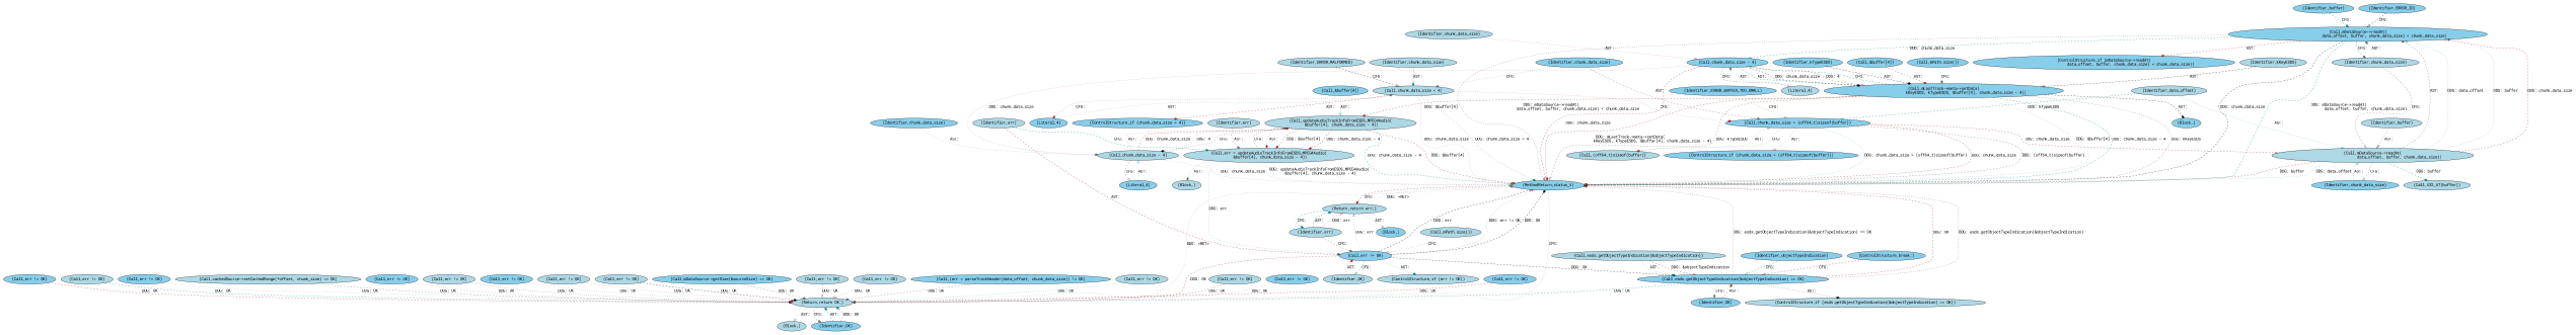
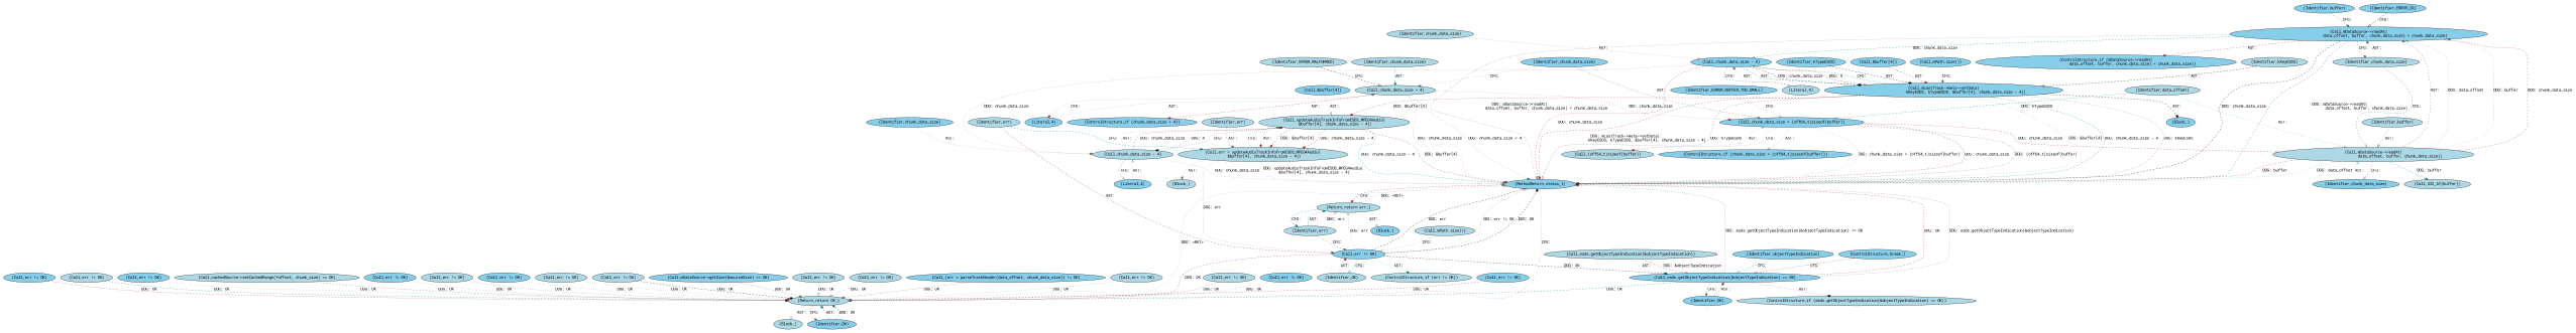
  digraph {
    fontname="Roboto Mono"
    node [fillcolor=skyblue fontname="Roboto Mono" style=filled]
    edge [arrowhead=diamond color=gray40 fontname="Roboto Mono" style=dashed]
    n1 [label="(Call,mDataSource->readAt(\n                        data_offset, buffer, chunk_data_size) < chunk_data_size)"]
    n2 [label="(Call,chunk_data_size - 4)"]
    n3 [label="(MethodReturn,status_t)"]
    n4 [label="(ControlStructure,if (mDataSource->readAt(\n                        data_offset, buffer, chunk_data_size) < chunk_data_size))"]
    n5 [fillcolor=lightblue label="(Identifier,chunk_data_size)"]
    n6 [label="(Call,mLastTrack->meta->setData(\n                    kKeyESDS, kTypeESDS, &buffer[4], chunk_data_size - 4))"]
    n7 [fillcolor=lightblue label="(Call,chunk_data_size - 4)"]
    n8 [fillcolor=lightblue label="(Literal,4)"]
    n9 [fillcolor=lightblue label="(Return,return err;)"]
    n10 [fillcolor=lightblue label="(Return,return OK;)"]
    n11 [fillcolor=lightblue label="(Call,mDataSource->readAt(\n                        data_offset, buffer, chunk_data_size))"]
    n12 [fillcolor=lightblue label="(Call,U32_AT(buffer))"]
    n13 [label="(Identifier,chunk_data_size)"]
    n14 [label="(Call,chunk_data_size > (off64_t)sizeof(buffer))"]
    n15 [fillcolor=lightblue label="(Call,(off64_t)sizeof(buffer))"]
    n16 [label="(ControlStructure,if (chunk_data_size > (off64_t)sizeof(buffer)))"]
    n17 [fillcolor=lightblue label="(Call,chunk_data_size < 4)"]
    n18 [label="(ControlStructure,if (chunk_data_size < 4))"]
    n19 [label="(Literal,4)"]
    n20 [fillcolor=lightblue label="(Call,updateAudioTrackInfoFromESDS_MPEG4Audio(\n &buffer[4], chunk_data_size - 4))"]
    n21 [label="(Block,)"]
    n22 [label="(Literal,4)"]
    n23 [fillcolor=lightblue label="(Call,err = updateAudioTrackInfoFromESDS_MPEG4Audio(\n &buffer[4], chunk_data_size - 4))"]
    n24 [label="(Call,err != OK)"]
    n25 [fillcolor=lightblue label="(Block,)"]
    n26 [label="(Call,esds.getObjectTypeIndication(&objectTypeIndication) == OK)"]
    n27 [fillcolor=lightblue label="(Identifier,OK)"]
    n28 [fillcolor=lightblue label="(ControlStructure,if (err != OK))"]
    n29 [fillcolor=lightblue label="(Identifier,err)"]
    n30 [label="(Block,)"]
    n31 [fillcolor=lightblue label="(ControlStructure,if (esds.getObjectTypeIndication(&objectTypeIndication) == OK))"]
    n32 [label="(Identifier,OK)"]
    n33 [fillcolor=lightblue label="(Block,)"]
    n34 [label="(Identifier,OK)"]
    n35 [label="(Call,(err = parseTrackHeader(data_offset, chunk_data_size)) != OK)"]
    n36 [fillcolor=lightblue label="(Call,err != OK)"]
    n37 [label="(Call,mDataSource->getSize(&sourceSize) == OK)"]
    n38 [label="(Call,&buffer[4])"]
    n39 [label="(Identifier,buffer)"]
    n40 [fillcolor=lightblue label="(Call,err != OK)"]
    n41 [label="(Identifier,chunk_data_size)"]
    n42 [fillcolor=lightblue label="(Identifier,data_offset)"]
    n43 [fillcolor=lightblue label="(Call,err != OK)"]
    n44 [fillcolor=lightblue label="(Identifier,err)"]
    n45 [fillcolor=lightblue label="(Call,err != OK)"]
    n46 [fillcolor=lightblue label="(Identifier,ERROR_MALFORMED)"]
    n47 [label="(Call,err != OK)"]
    n48 [fillcolor=lightblue label="(Identifier,kKeyESDS)"]
    n49 [label="(Identifier,chunk_data_size)"]
    n50 [label="(Call,err != OK)"]
    n51 [label="(Identifier,kTypeESDS)"]
    n52 [fillcolor=lightblue label="(Identifier,chunk_data_size)"]
    n53 [fillcolor=lightblue label="(Identifier,err)"]
    n54 [label="(Call,err != OK)"]
    n55 [label="(Call,&buffer[4])"]
    n56 [label="(ControlStructure,break;)"]
    n57 [label="(Identifier,ERROR_BUFFER_TOO_SMALL)"]
    n58 [fillcolor=lightblue label="(Call,err != OK)"]
    n59 [fillcolor=lightblue label="(Call,esds.getObjectTypeIndication(&objectTypeIndication))"]
    n60 [label="(Call,err != OK)"]
    n61 [fillcolor=lightblue label="(Call,cachedSource->setCachedRange(*offset, chunk_size) == OK)"]
    n62 [label="(Call,mPath.size())"]
    n63 [label="(Call,err != OK)"]
    n64 [fillcolor=lightblue label="(Call,err != OK)"]
    n65 [label="(Call,err != OK)"]
    n66 [fillcolor=lightblue label="(Call,err != OK)"]
    n67 [label="(Identifier,ERROR_IO)"]
    n68 [fillcolor=lightblue label="(Identifier,chunk_data_size)"]
    n69 [fillcolor=lightblue label="(Call,mPath.size())"]
    n70 [fillcolor=lightblue label="(Call,err != OK)"]
    n71 [label="(Identifier,objectTypeIndication)"]
    n72 [fillcolor=lightblue label="(Identifier,buffer)"]
    n1 -> n2 [arrowhead=onormal color=teal label="DDG: chunk_data_size"]
    n1 -> n3 [arrowhead=onormal color=teal label="DDG: mDataSource->readAt(\n                        data_offset, buffer, chunk_data_size)"]
    n1 -> n3 [arrowhead=onormal color=black label="DDG: mDataSource->readAt(\n                        data_offset, buffer, chunk_data_size) < chunk_data_size" style=dotted]
    n1 -> n3 [arrowhead=onormal color=black label="DDG: chunk_data_size"]
    n1 -> n4 [color=brown label="AST: "]
    n1 -> n5 [label="CFG: "]
    n2 -> n3 [arrowhead=onormal color=brown label="DDG: chunk_data_size"]
    n2 -> n6 [color=teal label="AST: "]
    n2 -> n6 [color=black label="DDG: chunk_data_size"]
    n2 -> n6 [arrowhead=onormal color=brown label="DDG: 4"]
    n2 -> n7 [arrowhead=onormal color=brown label="DDG: chunk_data_size" style=dotted]
    n2 -> n8 [arrowhead=onormal label="CFG: "]
    n3 -> n9 [color=brown label="CFG: "]
    n3 -> n10 [arrowhead=onormal color=brown label="CFG: " style=dotted]
    n5 -> n1 [label="AST: " style=dotted]
    n5 -> n11 [arrowhead=onormal label="CFG: "]
    n6 -> n2 [arrowhead=onormal color=teal label="CFG: "]
    n6 -> n3 [color=black label="DDG: kKeyESDS" style=dotted]
    n6 -> n3 [color=brown label="DDG: mLastTrack->meta->setData(\n                    kKeyESDS, kTypeESDS, &buffer[4], chunk_data_size - 4)"]
    n6 -> n3 [arrowhead=onormal label="DDG: kTypeESDS"]
    n6 -> n3 [label="DDG: &buffer[4]" style=dotted]
    n6 -> n3 [arrowhead=onormal color=teal label="DDG: chunk_data_size - 4"]
    n6 -> n20 [color=brown label="DDG: &buffer[4]"]
    n6 -> n21 [color=black label="AST: "]
    n7 -> n3 [arrowhead=onormal label="DDG: chunk_data_size" style=dotted]
    n7 -> n20 [color=brown label="AST: " style=dotted]
    n7 -> n20 [color=brown label="DDG: chunk_data_size"]
    n7 -> n20 [arrowhead=onormal color=teal label="DDG: 4" style=dotted]
    n7 -> n22 [arrowhead=onormal label="CFG: "]
    n8 -> n2 [label="AST: " style=dotted]
    n9 -> n3 [label="DDG: <RET>" style=dotted]
    n9 -> n29 [color=teal label="CFG: "]
    n9 -> n30 [arrowhead=onormal label="AST: " style=dotted]
    n10 -> n3 [arrowhead=onormal label="DDG: <RET>" style=dotted]
    n10 -> n33 [arrowhead=onormal label="AST: " style=dotted]
    n10 -> n34 [label="CFG: "]
    n11 -> n1 [label="AST: "]
    n11 -> n1 [arrowhead=onormal color=teal label="DDG: data_offset" style=dotted]
    n11 -> n1 [label="DDG: buffer" style=dotted]
    n11 -> n1 [arrowhead=onormal color=brown label="DDG: chunk_data_size"]
    n11 -> n3 [color=brown label="DDG: buffer"]
    n11 -> n3 [arrowhead=onormal color=teal label="DDG: data_offset" style=dotted]
    n11 -> n12 [color=teal label="DDG: buffer"]
    n11 -> n13 [arrowhead=onormal label="CFG: "]
    n13 -> n11 [arrowhead=onormal color=teal label="AST: " style=dotted]
    n14 -> n3 [color=teal label="DDG: chunk_data_size > (off64_t)sizeof(buffer)" style=dotted]
    n14 -> n3 [color=brown label="DDG: chunk_data_size"]
    n14 -> n3 [arrowhead=onormal label="DDG: (off64_t)sizeof(buffer)"]
    n14 -> n11 [arrowhead=onormal color=brown label="DDG: chunk_data_size"]
    n14 -> n15 [color=brown label="CFG: " style=dotted]
    n14 -> n16 [arrowhead=onormal color=brown label="AST: " style=dotted]
    n15 -> n14 [arrowhead=onormal label="AST: " style=dotted]
    n17 -> n3 [label="DDG: chunk_data_size" style=dotted]
    n17 -> n3 [color=teal label="DDG: chunk_data_size < 4" style=dotted]
-   n17 -> n14 [color=brown label="CFG: " style=dotted]
+   n17 -> n14 [color=brown label="DDG: chunk_data_size" style=dotted]
    n17 -> n18 [color=brown label="AST: "]
    n17 -> n19 [color=brown label="CFG: " style=dotted]
    n19 -> n17 [label="AST: " style=dotted]
    n20 -> n3 [arrowhead=onormal color=teal label="DDG: chunk_data_size - 4"]
    n20 -> n3 [color=brown label="DDG: &buffer[4]"]
    n20 -> n7 [color=black label="CFG: " style=dotted]
    n20 -> n23 [color=brown label="AST: " style=dotted]
    n20 -> n23 [color=brown label="DDG: &buffer[4]"]
    n20 -> n23 [color=brown label="DDG: chunk_data_size - 4"]
    n22 -> n7 [arrowhead=onormal color=teal label="AST: " style=dotted]
    n23 -> n3 [arrowhead=onormal label="DDG: updateAudioTrackInfoFromESDS_MPEG4Audio(\n &buffer[4], chunk_data_size - 4)" style=dotted]
    n23 -> n20 [arrowhead=onormal color=black label="CFG: " style=dotted]
    n23 -> n24 [color=teal label="DDG: err" style=dotted]
    n23 -> n25 [label="AST: " style=dotted]
    n24 -> n3 [arrowhead=onormal color=brown label="DDG: err != OK" style=dotted]
    n24 -> n3 [arrowhead=onormal color=black label="DDG: err"]
    n24 -> n3 [color=black label="DDG: OK"]
    n24 -> n9 [arrowhead=onormal label="DDG: err" style=dotted]
    n24 -> n10 [arrowhead=onormal color=brown label="DDG: OK"]
    n24 -> n26 [color=black label="DDG: OK"]
    n24 -> n27 [arrowhead=onormal color=teal label="CFG: "]
    n24 -> n28 [color=teal label="AST: " style=dotted]
    n26 -> n3 [arrowhead=onormal color=black label="DDG: esds.getObjectTypeIndication(&objectTypeIndication) == OK" style=dotted]
    n26 -> n3 [color=brown label="DDG: OK"]
    n26 -> n3 [arrowhead=onormal color=black label="DDG: esds.getObjectTypeIndication(&objectTypeIndication)" style=dotted]
    n26 -> n10 [color=teal label="DDG: OK"]
    n26 -> n31 [color=black label="AST: " style=dotted]
    n26 -> n32 [label="CFG: " style=dotted]
    n27 -> n24 [color=brown label="AST: " style=dotted]
    n29 -> n9 [color=teal label="AST: "]
    n29 -> n9 [arrowhead=onormal color=brown label="DDG: err" style=dotted]
    n29 -> n24 [label="CFG: "]
    n32 -> n26 [color=brown label="AST: "]
    n34 -> n10 [color=teal label="AST: "]
    n34 -> n10 [color=teal label="DDG: OK"]
    n35 -> n10 [label="DDG: OK"]
    n36 -> n10 [arrowhead=onormal color=teal label="DDG: OK" style=dotted]
    n37 -> n10 [label="DDG: OK"]
    n38 -> n20 [arrowhead=onormal color=teal label="AST: " style=dotted]
    n39 -> n1 [color=teal label="CFG: "]
    n40 -> n10 [arrowhead=onormal label="DDG: OK"]
    n41 -> n14 [label="AST: "]
    n41 -> n17 [label="CFG: " style=dotted]
    n42 -> n11 [arrowhead=onormal color=teal label="AST: " style=dotted]
    n42 -> n14 [arrowhead=onormal color=teal label="DDG: kTypeESDS"]
    n43 -> n10 [arrowhead=onormal color=brown label="DDG: OK" style=dotted]
    n44 -> n23 [color=teal label="CFG: "]
    n44 -> n24 [arrowhead=onormal color=brown label="AST: "]
    n45 -> n10 [label="DDG: OK"]
    n46 -> n17 [arrowhead=onormal color=black label="CFG: "]
    n47 -> n10 [arrowhead=onormal label="DDG: OK" style=dotted]
    n48 -> n6 [arrowhead=onormal color=black label="AST: "]
    n49 -> n7 [label="AST: " style=dotted]
    n50 -> n10 [arrowhead=onormal color=brown label="DDG: OK"]
    n51 -> n6 [color=black label="AST: "]
    n52 -> n17 [color=teal label="AST: "]
    n53 -> n23 [label="AST: "]
    n54 -> n10 [arrowhead=onormal color=brown label="DDG: OK"]
    n55 -> n6 [color=brown label="AST: "]
    n56 -> n26 [arrowhead=onormal color=brown label="CFG: "]
    n57 -> n14 [arrowhead=onormal label="CFG: " style=dotted]
    n58 -> n10 [arrowhead=onormal color=teal label="DDG: OK"]
    n59 -> n26 [color=teal label="AST: " style=dotted]
    n59 -> n26 [arrowhead=onormal color=brown label="DDG: &objectTypeIndication"]
    n60 -> n10 [arrowhead=onormal label="DDG: OK" style=dotted]
    n61 -> n10 [label="DDG: OK"]
    n62 -> n6 [label="CFG: " style=dotted]
    n63 -> n10 [arrowhead=onormal color=brown label="DDG: OK" style=dotted]
    n64 -> n10 [color=black label="DDG: OK" style=dotted]
    n65 -> n10 [label="DDG: OK" style=dotted]
    n66 -> n10 [color=brown label="DDG: OK" style=dotted]
    n67 -> n1 [arrowhead=onormal color=black label="CFG: "]
    n68 -> n2 [arrowhead=onormal color=brown label="AST: " style=dotted]
    n69 -> n24 [arrowhead=onormal label="CFG: " style=dotted]
    n70 -> n10 [color=black label="DDG: OK"]
    n71 -> n26 [arrowhead=onormal color=teal label="CFG: "]
    n72 -> n11 [arrowhead=onormal color=black label="AST: " style=dotted]
  }
